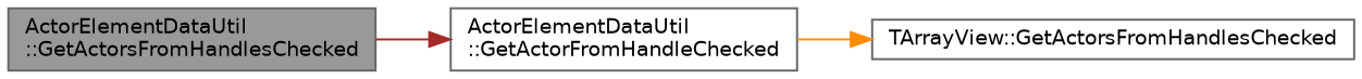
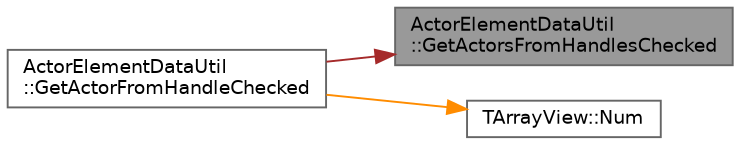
  digraph {
    rankdir=LR
    node [color=grey40 fillcolor=white fontname=Helvetica fontsize=10 shape=box style=filled]
    edge [fontname=Helvetica fontsize=10 labelfontname=Helvetica labelfontsize=10 style=solid]
    n1 [color=gray40 fillcolor=grey60 fontcolor=black height=0.2 label="ActorElementDataUtil\l::GetActorsFromHandlesChecked" width=0.4]
    n2 [height=0.2 label="ActorElementDataUtil\l::GetActorFromHandleChecked" width=0.4]
-   n3 [height=0.2 label="TArrayView::GetActorsFromHandlesChecked" width=0.4]
-   n1 -> n2 [color=brown]
+   n3 [height=0.2 label="TArrayView::Num" width=0.4]
+   n2 -> n1 [color=brown]
    n2 -> n3 [color=darkorange]
  }
